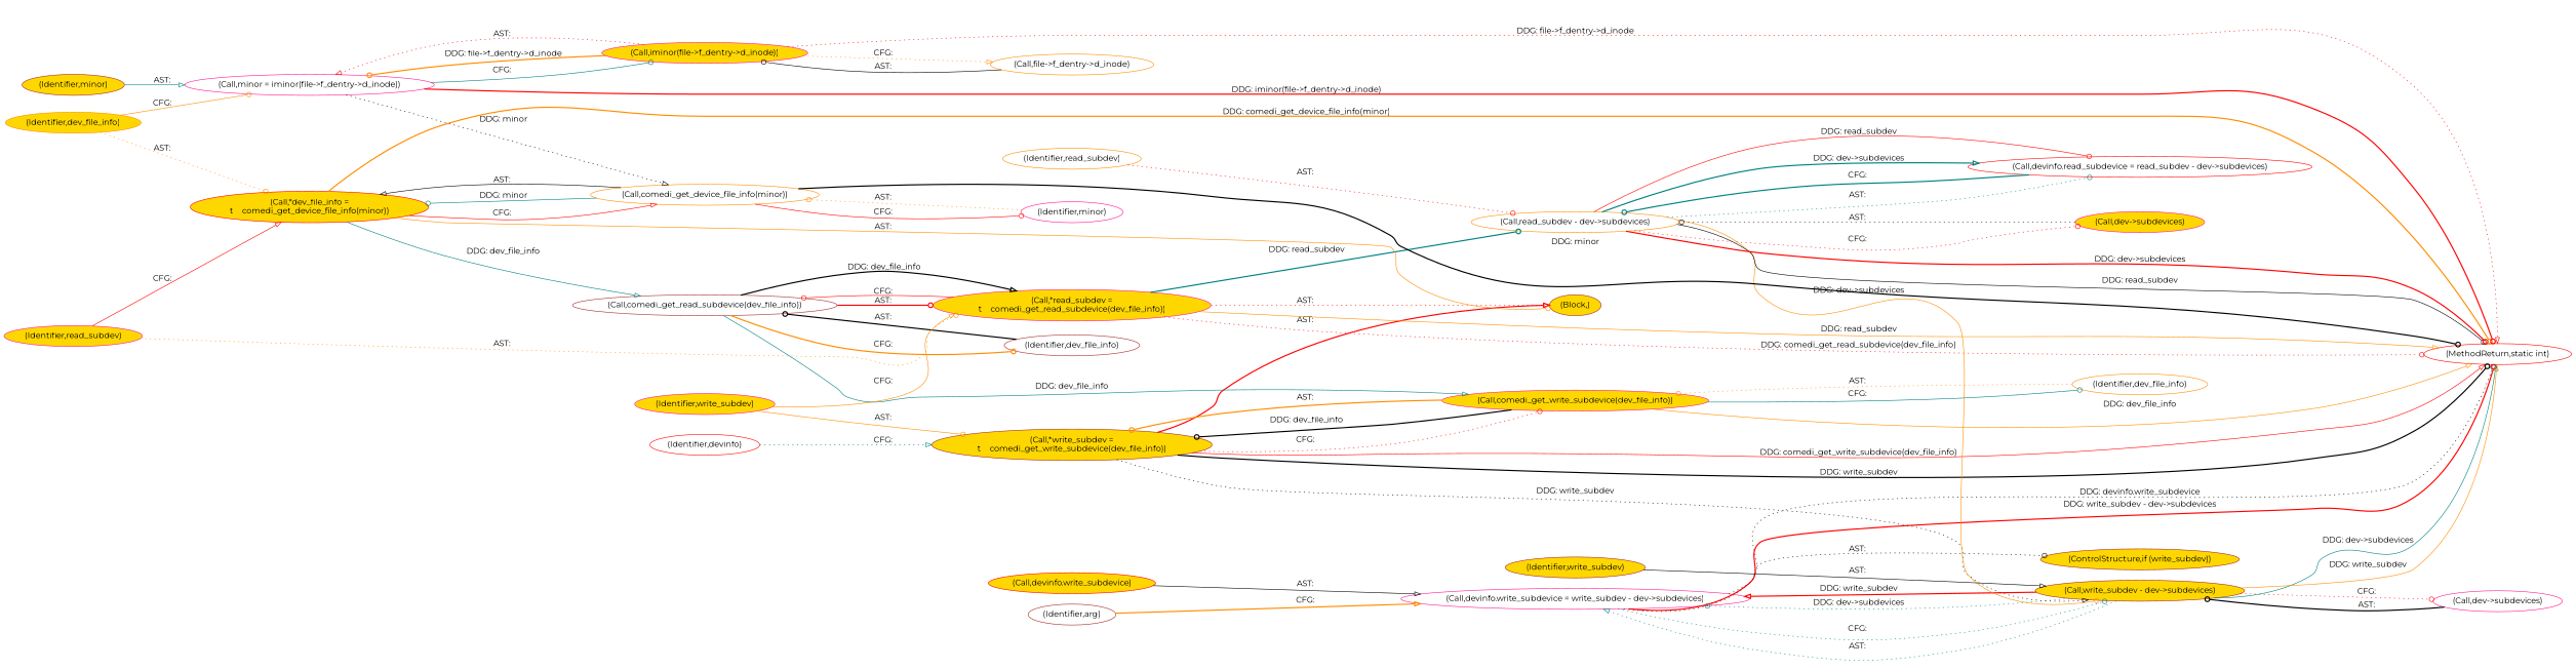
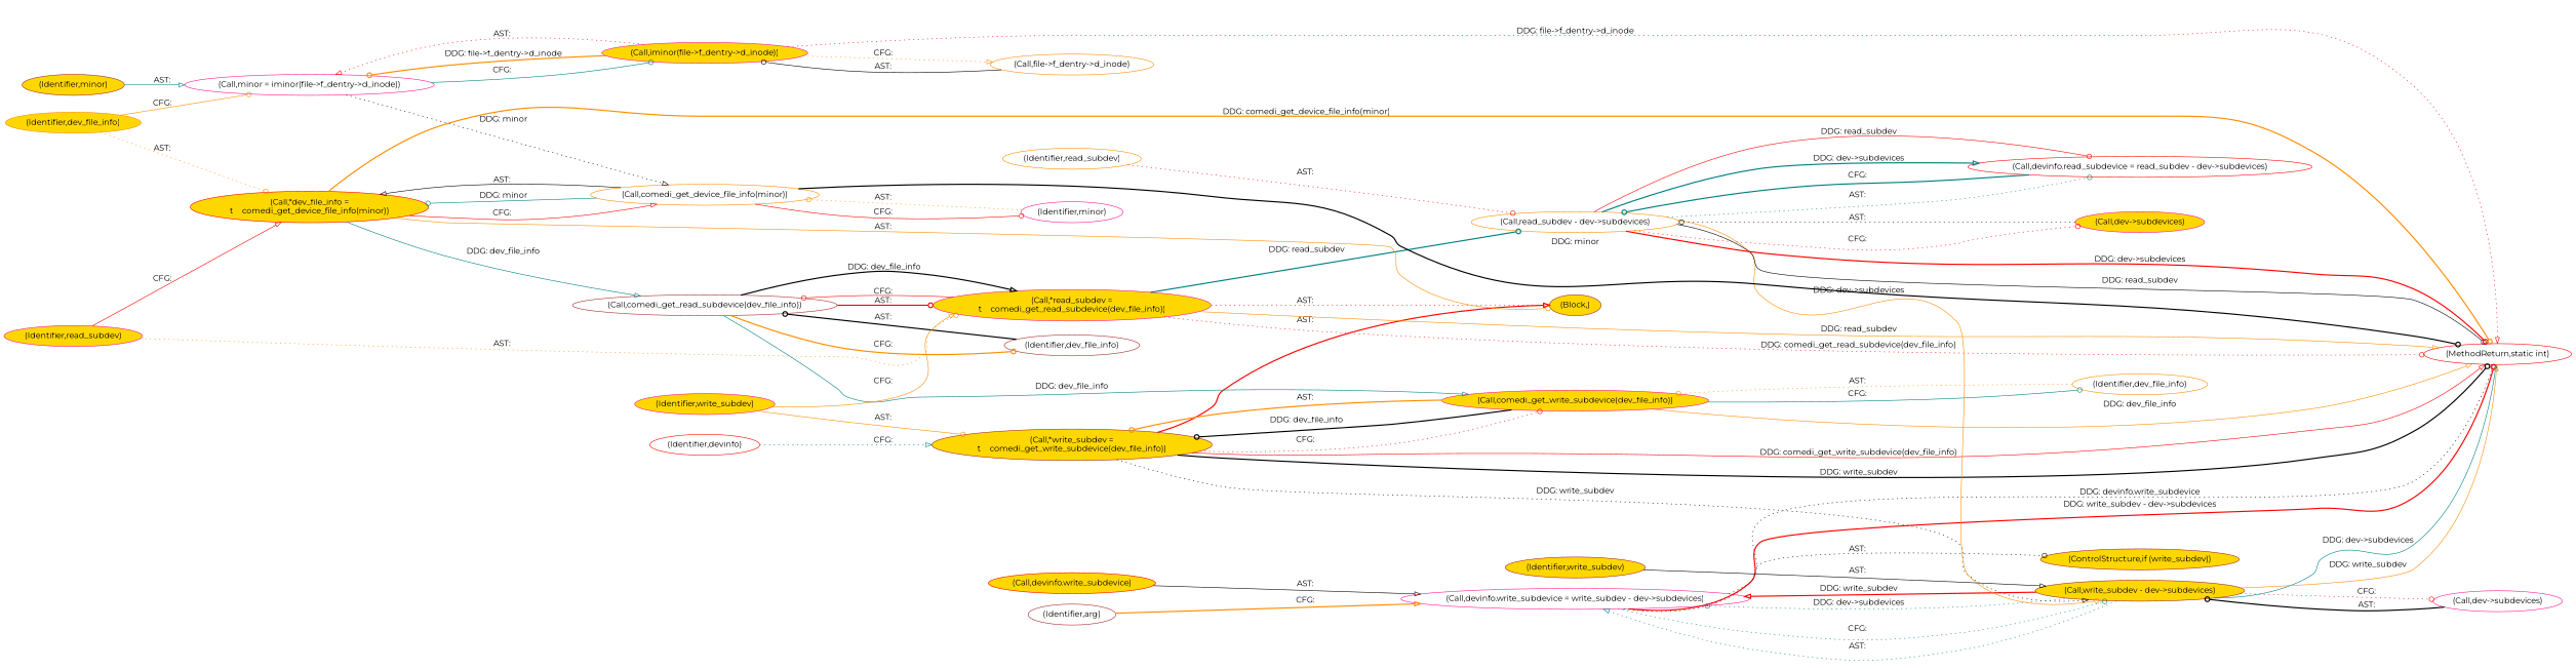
  digraph {
    fontname=Montserrat
    rankdir=LR
    node [color=deeppink fillcolor=white fontname=Montserrat style=filled]
    edge [arrowhead=odot color=red fontname=Montserrat style=solid]
    n1 [label="(Call,devinfo.write_subdevice = write_subdev - dev->subdevices)"]
    n2 [color=brown fillcolor=gold label="(Call,write_subdev - dev->subdevices)"]
    n3 [color=red label="(MethodReturn,static int)"]
    n4 [color=brown fillcolor=gold label="(ControlStructure,if (write_subdev))"]
    n5 [label="(Call,dev->subdevices)"]
    n6 [color=brown fillcolor=gold label="(Call,*write_subdev =\n\t    comedi_get_write_subdevice(dev_file_info))"]
    n7 [fillcolor=gold label="(Call,comedi_get_write_subdevice(dev_file_info))"]
    n8 [color=brown fillcolor=gold label="(Block,)"]
    n9 [color=darkorange label="(Identifier,dev_file_info)"]
    n10 [color=brown label="(Call,comedi_get_read_subdevice(dev_file_info))"]
    n11 [fillcolor=gold label="(Call,*read_subdev =\n\t    comedi_get_read_subdevice(dev_file_info))"]
    n12 [color=brown label="(Identifier,dev_file_info)"]
    n13 [color=darkorange label="(Call,read_subdev - dev->subdevices)"]
    n14 [color=red fillcolor=gold label="(Call,*dev_file_info =\n\t    comedi_get_device_file_info(minor))"]
    n15 [color=darkorange label="(Call,comedi_get_device_file_info(minor))"]
    n16 [label="(Identifier,minor)"]
    n17 [label="(Call,minor = iminor(file->f_dentry->d_inode))"]
    n18 [fillcolor=gold label="(Call,iminor(file->f_dentry->d_inode))"]
    n19 [color=darkorange label="(Call,file->f_dentry->d_inode)"]
    n20 [color=red label="(Call,devinfo.read_subdevice = read_subdev - dev->subdevices)"]
    n21 [fillcolor=gold label="(Call,dev->subdevices)"]
    n22 [fillcolor=gold label="(Identifier,read_subdev)"]
    n23 [color=red label="(Identifier,devinfo)"]
    n24 [color=darkorange label="(Identifier,read_subdev)"]
    n25 [color=red fillcolor=gold label="(Call,devinfo.write_subdevice)"]
    n26 [color=darkorange fillcolor=gold label="(Identifier,dev_file_info)"]
    n27 [color=brown fillcolor=gold label="(Identifier,write_subdev)"]
    n28 [color=brown label="(Identifier,arg)"]
    n29 [color=brown fillcolor=gold label="(Identifier,minor)"]
    n30 [fillcolor=gold label="(Identifier,write_subdev)"]
    n1 -> n2 [color=teal label="CFG: " style=dotted]
    n1 -> n3 [color=black label="DDG: devinfo.write_subdevice" style=dotted]
    n1 -> n3 [label="DDG: write_subdev - dev->subdevices" style=bold]
    n1 -> n4 [color=black label="AST: " style=dotted]
    n2 -> n1 [arrowhead=onormal color=teal label="AST: " style=dotted]
    n2 -> n1 [arrowhead=onormal label="DDG: write_subdev" style=bold]
    n2 -> n1 [color=teal label="DDG: dev->subdevices" style=dotted]
    n2 -> n3 [arrowhead=onormal color=teal label="DDG: dev->subdevices"]
    n2 -> n3 [arrowhead=onormal color=darkorange label="DDG: write_subdev"]
    n2 -> n5 [label="CFG: " style=dotted]
    n5 -> n2 [color=black label="AST: " style=bold]
    n6 -> n2 [arrowhead=onormal color=black label="DDG: write_subdev" style=dotted]
    n6 -> n3 [arrowhead=onormal label="DDG: comedi_get_write_subdevice(dev_file_info)"]
    n6 -> n3 [color=black label="DDG: write_subdev" style=bold]
    n6 -> n7 [label="CFG: " style=dotted]
    n6 -> n8 [arrowhead=onormal label="AST: " style=bold]
    n7 -> n3 [arrowhead=onormal color=darkorange label="DDG: dev_file_info"]
    n7 -> n6 [color=darkorange label="AST: " style=bold]
    n7 -> n6 [color=black label="DDG: dev_file_info" style=bold]
    n7 -> n9 [color=teal label="CFG: "]
    n9 -> n7 [color=darkorange label="AST: " style=dotted]
    n10 -> n7 [arrowhead=onormal color=teal label="DDG: dev_file_info"]
    n10 -> n11 [label="AST: " style=bold]
    n10 -> n11 [arrowhead=onormal color=black label="DDG: dev_file_info" style=bold]
    n10 -> n12 [color=darkorange label="CFG: " style=bold]
    n11 -> n3 [arrowhead=onormal color=darkorange label="DDG: read_subdev"]
    n11 -> n3 [label="DDG: comedi_get_read_subdevice(dev_file_info)" style=dotted]
    n11 -> n8 [arrowhead=onormal label="AST: " style=dotted]
    n11 -> n10 [label="CFG: "]
    n11 -> n13 [color=teal label="DDG: read_subdev" style=bold]
    n12 -> n10 [color=black label="AST: " style=bold]
    n13 -> n2 [color=darkorange label="DDG: dev->subdevices"]
    n13 -> n3 [color=black label="DDG: read_subdev"]
    n13 -> n3 [label="DDG: dev->subdevices" style=bold]
    n13 -> n20 [color=teal label="AST: " style=dotted]
    n13 -> n20 [label="DDG: read_subdev"]
    n13 -> n20 [arrowhead=onormal color=teal label="DDG: dev->subdevices" style=bold]
    n13 -> n21 [label="CFG: " style=dotted]
    n14 -> n3 [color=darkorange label="DDG: comedi_get_device_file_info(minor)" style=bold]
    n14 -> n8 [color=darkorange label="AST: "]
    n14 -> n10 [arrowhead=onormal color=teal label="DDG: dev_file_info"]
    n14 -> n15 [arrowhead=onormal label="CFG: "]
    n15 -> n3 [color=black label="DDG: minor" style=bold]
    n15 -> n14 [arrowhead=onormal color=black label="AST: "]
    n15 -> n14 [color=teal label="DDG: minor"]
    n15 -> n16 [label="CFG: "]
    n16 -> n15 [color=darkorange label="AST: " style=dotted]
-   n17 -> n3 [label="DDG: iminor(file->f_dentry->d_inode)" style=bold]
    n17 -> n15 [arrowhead=onormal color=black label="DDG: minor" style=dotted]
    n17 -> n18 [color=teal label="CFG: "]
    n18 -> n3 [arrowhead=onormal label="DDG: file->f_dentry->d_inode" style=dotted]
    n18 -> n17 [arrowhead=onormal label="AST: " style=dotted]
    n18 -> n17 [color=darkorange label="DDG: file->f_dentry->d_inode" style=bold]
    n18 -> n19 [arrowhead=onormal color=darkorange label="CFG: " style=dotted]
    n19 -> n18 [color=black label="AST: "]
    n20 -> n13 [color=teal label="CFG: " style=bold]
    n21 -> n13 [color=black label="AST: " style=dotted]
    n22 -> n11 [color=darkorange label="AST: " style=dotted]
    n22 -> n14 [arrowhead=onormal label="CFG: "]
    n23 -> n6 [arrowhead=onormal color=teal label="CFG: " style=dotted]
    n24 -> n13 [label="AST: " style=dotted]
    n25 -> n1 [arrowhead=onormal color=black label="AST: "]
    n26 -> n14 [color=darkorange label="AST: " style=dotted]
    n26 -> n17 [color=darkorange label="CFG: "]
    n27 -> n2 [arrowhead=onormal color=black label="AST: "]
    n28 -> n1 [arrowhead=onormal color=darkorange label="CFG: " style=bold]
    n29 -> n17 [arrowhead=onormal color=teal label="AST: "]
    n30 -> n6 [color=darkorange label="AST: "]
    n30 -> n11 [arrowhead=onormal color=darkorange label="CFG: "]
  }
